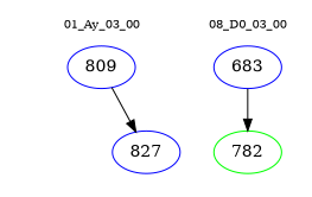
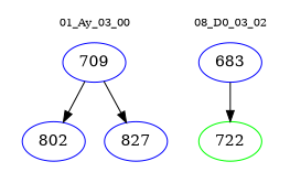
  digraph {
    node [color=blue]
    edge [color=black]
-   n1 [label=809]
+   n1 [label=709]
+   n2 [label=802]
    n3 [label=827]
    n4 [label=683]
-   n5 [color=green label=782]
+   n5 [color=green label=722]
    subgraph cluster_1 {
      color=white
      fontsize=10
      label="01_Ay_03_00"
      n1
+     n2
      n3
    }
    subgraph cluster_2 {
      color=white
      fontsize=10
-     label="08_D0_03_00"
+     label="08_D0_03_02"
      n4
      n5
    }
+   n1 -> n2
    n1 -> n3
    n4 -> n5
  }
